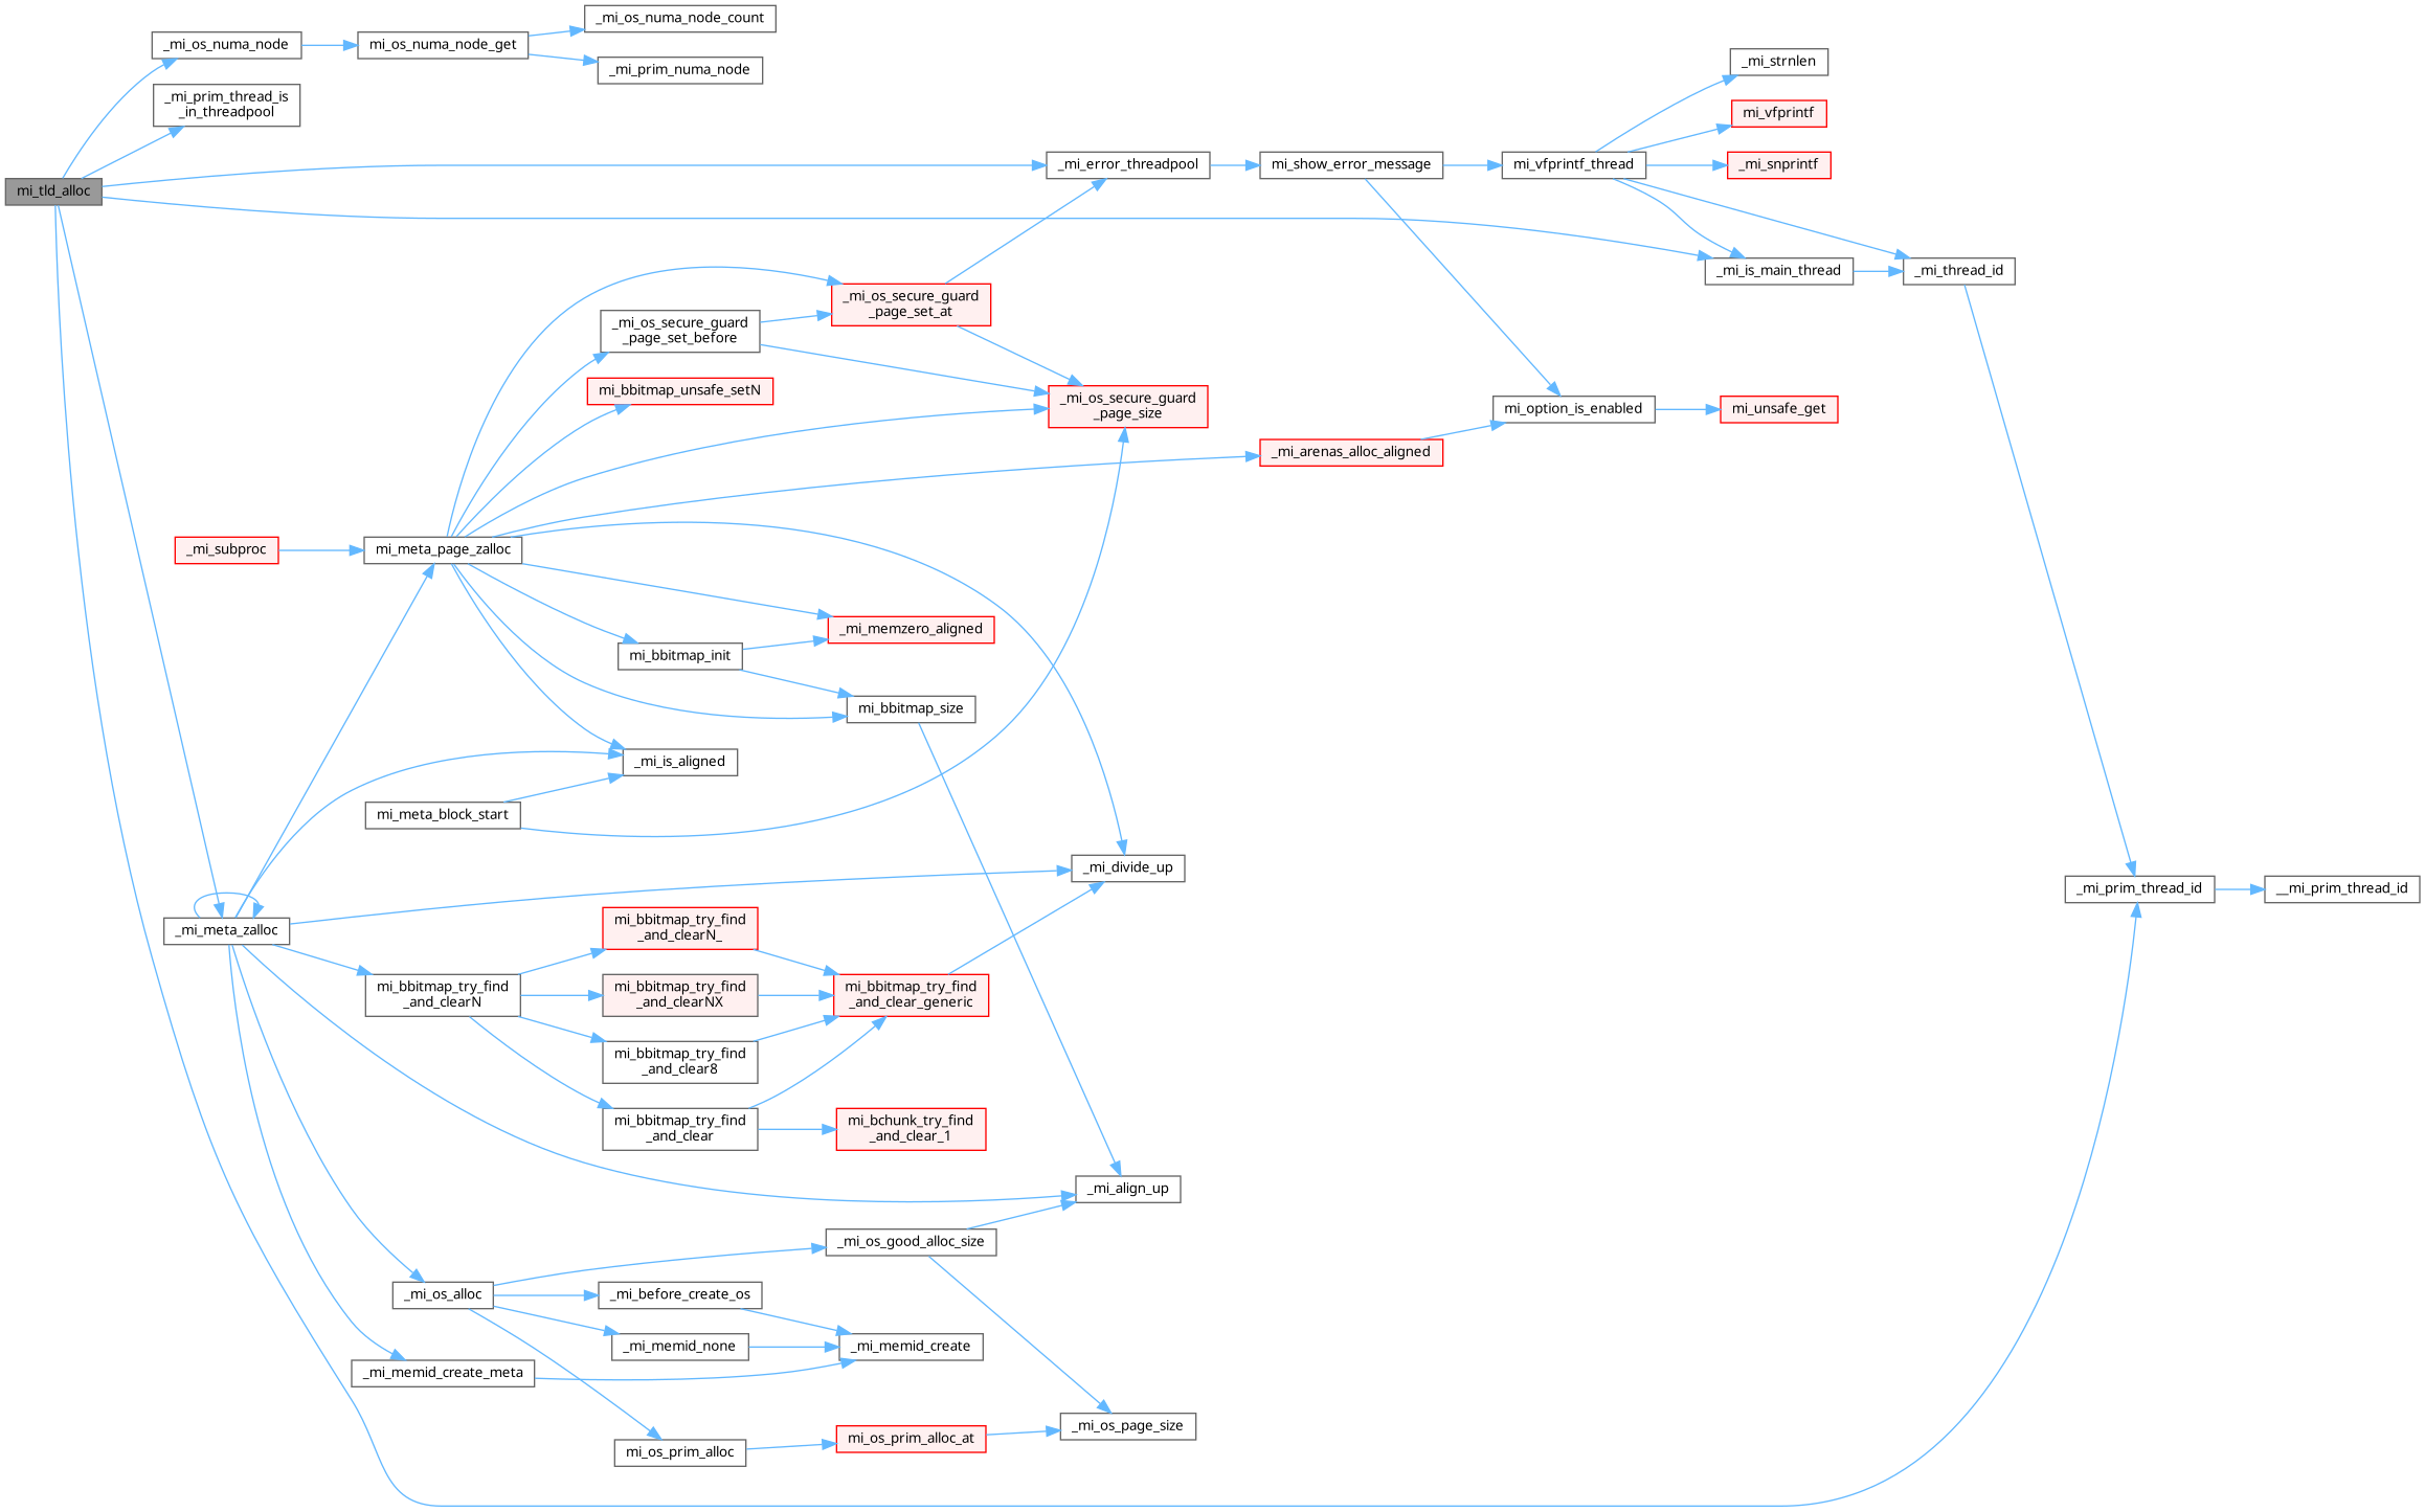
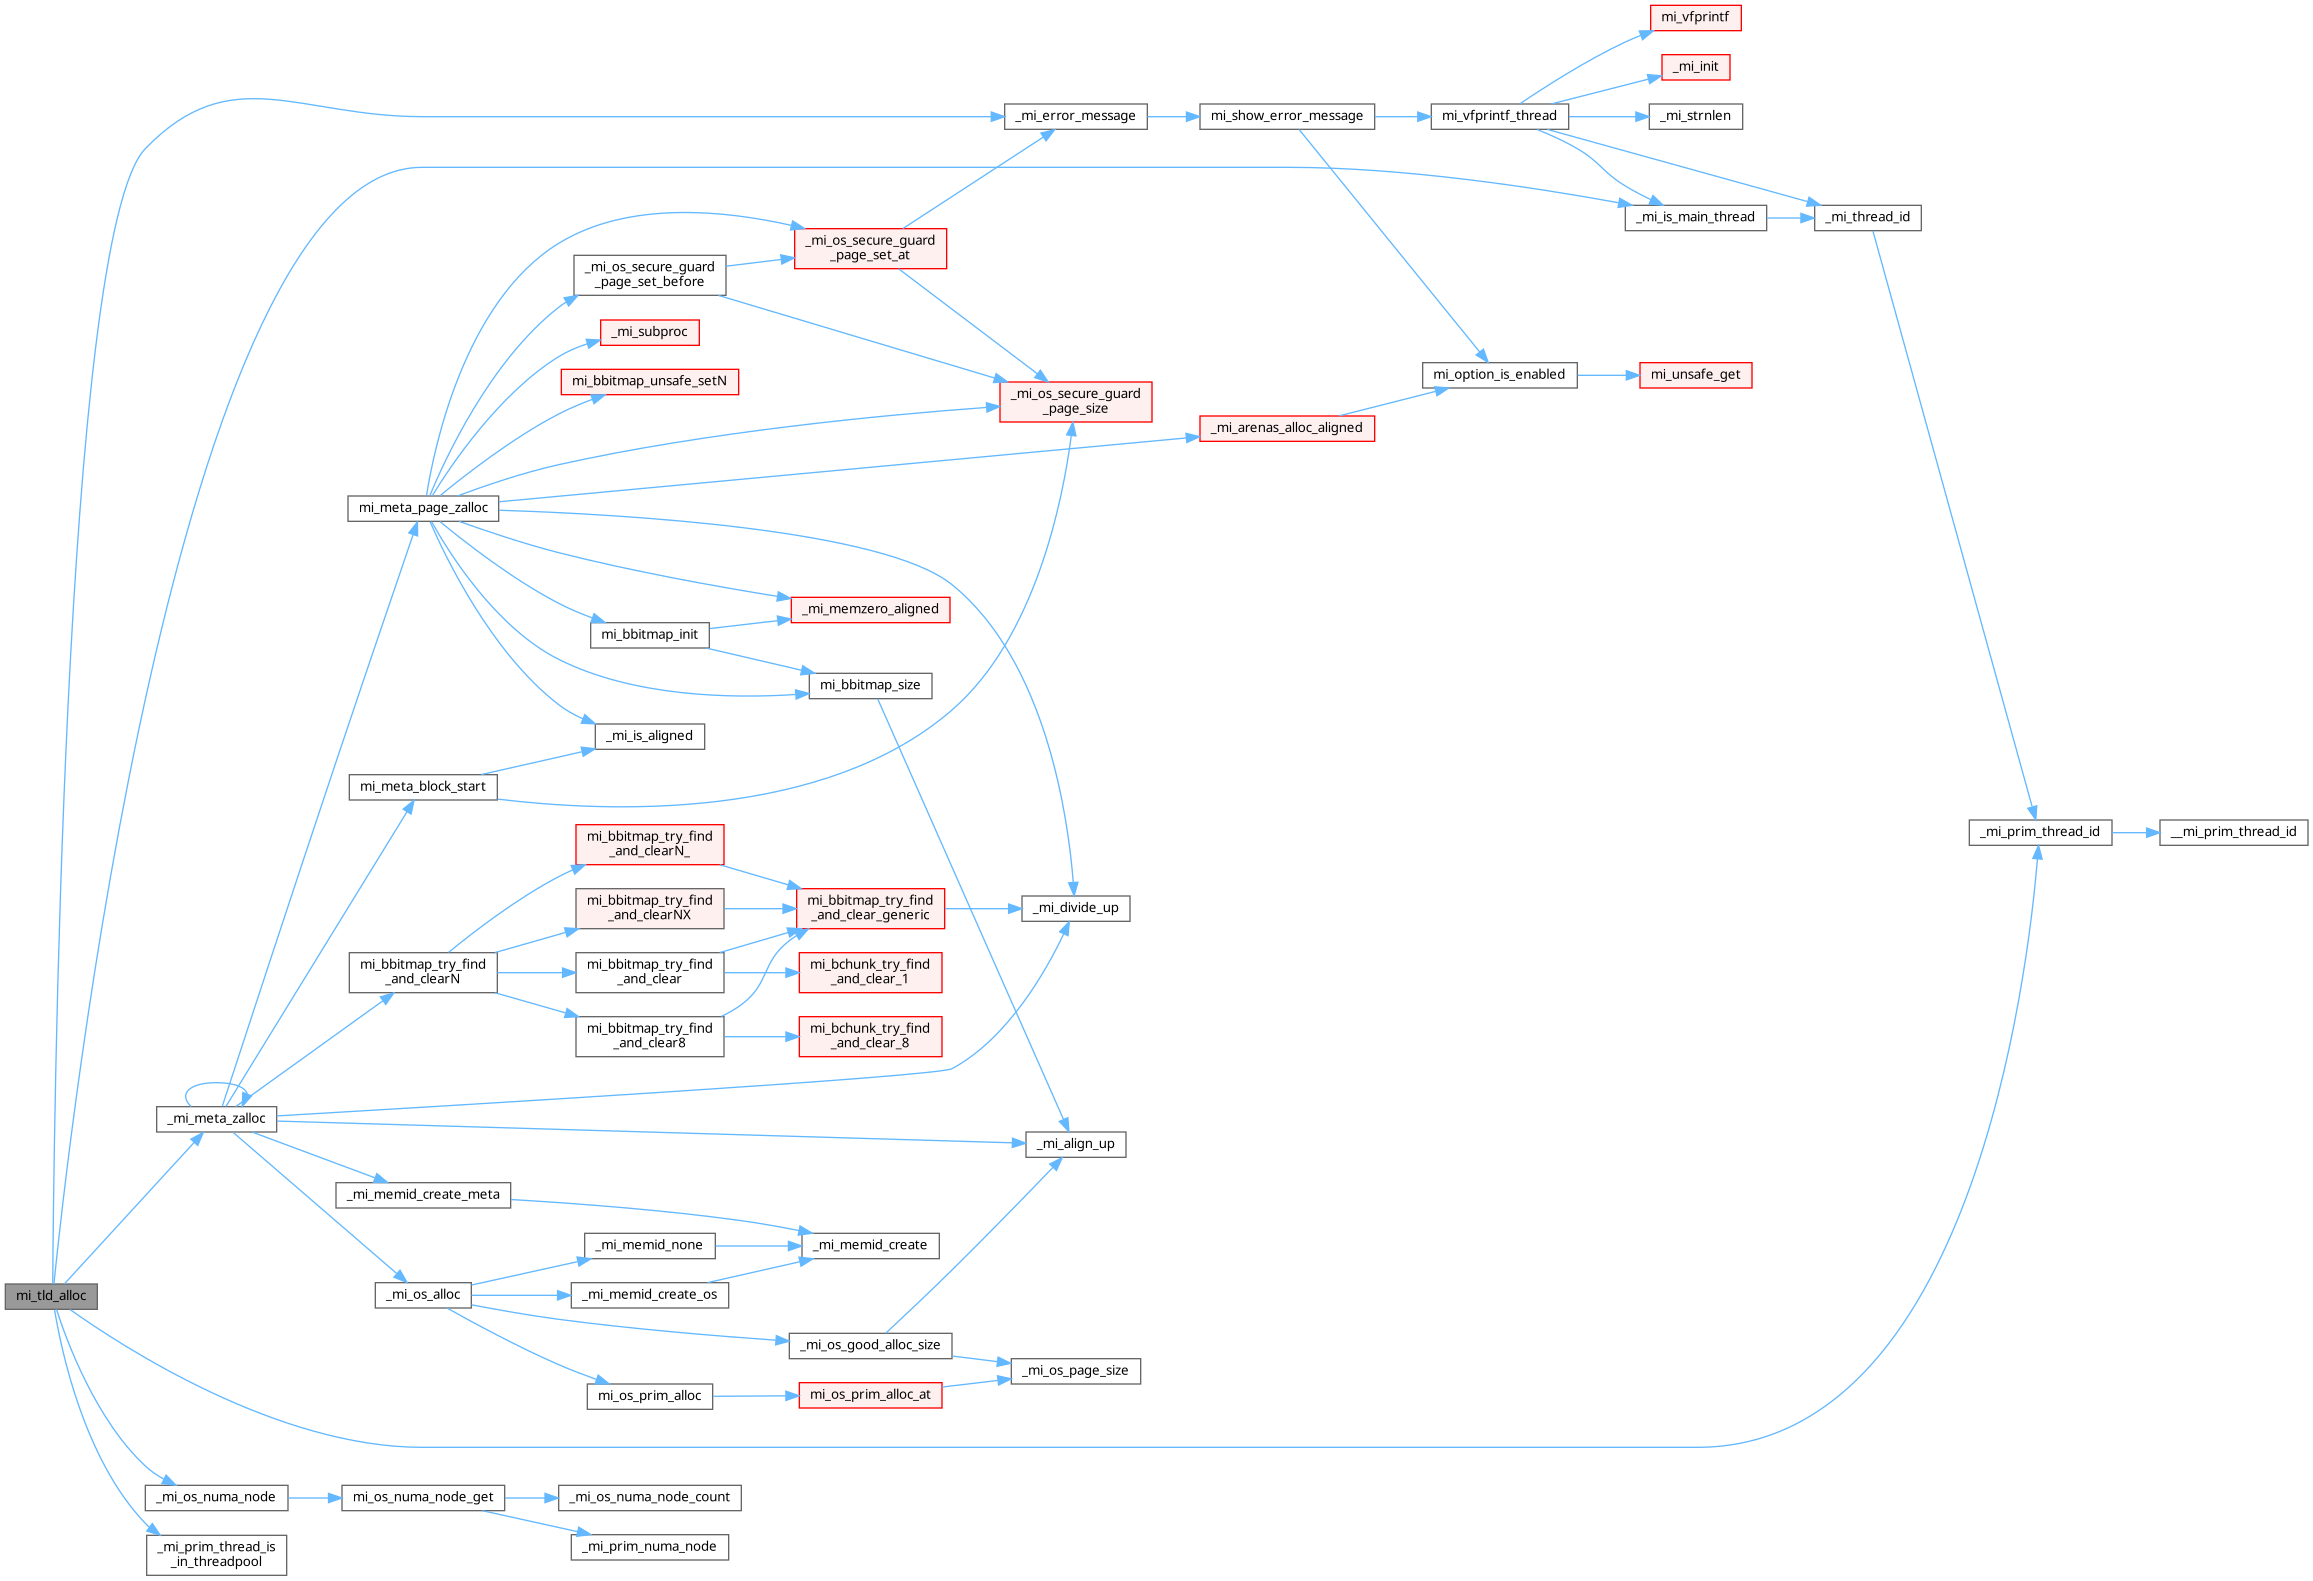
  digraph {
    fontname="Noto Sans"
    rankdir=LR
    node [color=grey40 fillcolor=white fontname="Noto Sans" fontsize=10 shape=box style=filled]
    edge [color=steelblue1 fontname="Noto Sans" fontsize=10 labelfontname=Helvetica labelfontsize=10 style=solid]
    n1 [color=gray40 fillcolor=grey60 fontcolor=black height=0.2 label=mi_tld_alloc width=0.4]
-   n2 [height=0.2 label=_mi_error_threadpool width=0.4]
+   n2 [height=0.2 label=_mi_error_message width=0.4]
    n3 [height=0.2 label=_mi_is_main_thread width=0.4]
    n4 [height=0.2 label=_mi_prim_thread_id width=0.4]
    n5 [height=0.2 label=_mi_meta_zalloc width=0.4]
    n6 [height=0.2 label=_mi_os_numa_node width=0.4]
    n7 [height=0.2 label="_mi_prim_thread_is\l_in_threadpool" width=0.4]
    n8 [height=0.2 label=mi_show_error_message width=0.4]
    n9 [height=0.2 label=_mi_thread_id width=0.4]
    n10 [height=0.2 label=__mi_prim_thread_id width=0.4]
    n11 [height=0.2 label=_mi_align_up width=0.4]
    n12 [height=0.2 label=_mi_divide_up width=0.4]
    n13 [height=0.2 label=_mi_memid_create_meta width=0.4]
    n14 [height=0.2 label=_mi_os_alloc width=0.4]
    n15 [height=0.2 label="mi_bbitmap_try_find\l_and_clearN" width=0.4]
    n16 [height=0.2 label=mi_meta_block_start width=0.4]
    n17 [height=0.2 label=mi_meta_page_zalloc width=0.4]
    n18 [height=0.2 label=mi_os_numa_node_get width=0.4]
    n19 [height=0.2 label=mi_option_is_enabled width=0.4]
    n20 [height=0.2 label=mi_vfprintf_thread width=0.4]
    n21 [color=red fillcolor="#FFF0F0" height=0.2 label=mi_unsafe_get width=0.4]
-   n22 [color=red fillcolor="#FFF0F0" height=0.2 label=_mi_snprintf width=0.4]
+   n22 [color=red fillcolor="#FFF0F0" height=0.2 label=_mi_init width=0.4]
    n23 [height=0.2 label=_mi_strnlen width=0.4]
    n24 [color=red fillcolor="#FFF0F0" height=0.2 label=mi_vfprintf width=0.4]
    n25 [height=0.2 label=_mi_memid_create width=0.4]
-   n26 [height=0.2 label=_mi_before_create_os width=0.4]
+   n26 [height=0.2 label=_mi_memid_create_os width=0.4]
    n27 [height=0.2 label=_mi_memid_none width=0.4]
    n28 [height=0.2 label=_mi_os_good_alloc_size width=0.4]
    n29 [height=0.2 label=mi_os_prim_alloc width=0.4]
    n30 [height=0.2 label="mi_bbitmap_try_find\l_and_clear" width=0.4]
    n31 [height=0.2 label="mi_bbitmap_try_find\l_and_clear8" width=0.4]
    n32 [color=red fillcolor="#FFF0F0" height=0.2 label="mi_bbitmap_try_find\l_and_clearN_" width=0.4]
    n33 [fillcolor="#FFF0F0" height=0.2 label="mi_bbitmap_try_find\l_and_clearNX" width=0.4]
    n34 [height=0.2 label=_mi_is_aligned width=0.4]
    n35 [color=red fillcolor="#FFF0F0" height=0.2 label="_mi_os_secure_guard\l_page_size" width=0.4]
    n36 [color=red fillcolor="#FFF0F0" height=0.2 label=_mi_arenas_alloc_aligned width=0.4]
    n37 [color=red fillcolor="#FFF0F0" height=0.2 label=_mi_memzero_aligned width=0.4]
    n38 [color=red fillcolor="#FFF0F0" height=0.2 label="_mi_os_secure_guard\l_page_set_at" width=0.4]
    n39 [height=0.2 label="_mi_os_secure_guard\l_page_set_before" width=0.4]
    n40 [color=red fillcolor="#FFF0F0" height=0.2 label=_mi_subproc width=0.4]
    n41 [height=0.2 label=mi_bbitmap_init width=0.4]
    n42 [height=0.2 label=mi_bbitmap_size width=0.4]
    n43 [color=red fillcolor="#FFF0F0" height=0.2 label=mi_bbitmap_unsafe_setN width=0.4]
    n44 [height=0.2 label=_mi_os_page_size width=0.4]
    n45 [color=red fillcolor="#FFF0F0" height=0.2 label=mi_os_prim_alloc_at width=0.4]
    n46 [color=red fillcolor="#FFF0F0" height=0.2 label="mi_bbitmap_try_find\l_and_clear_generic" width=0.4]
    n47 [color=red fillcolor="#FFF0F0" height=0.2 label="mi_bchunk_try_find\l_and_clear_1" width=0.4]
+   n48 [color=red fillcolor="#FFF0F0" height=0.2 label="mi_bchunk_try_find\l_and_clear_8" width=0.4]
    n49 [height=0.2 label=_mi_os_numa_node_count width=0.4]
    n50 [height=0.2 label=_mi_prim_numa_node width=0.4]
    n1 -> n2
    n1 -> n3
    n1 -> n4
    n1 -> n5
    n1 -> n6
    n1 -> n7
    n2 -> n8
    n3 -> n9
    n4 -> n10
    n5 -> n5
    n5 -> n11
    n5 -> n12
    n5 -> n13
    n5 -> n14
    n5 -> n15
-   n5 -> n34
+   n5 -> n16
    n5 -> n17
    n6 -> n18
    n8 -> n19
    n8 -> n20
    n9 -> n4
    n13 -> n25
    n14 -> n26
    n14 -> n27
    n14 -> n28
    n14 -> n29
    n15 -> n30
    n15 -> n31
    n15 -> n32
    n15 -> n33
    n16 -> n34
    n16 -> n35
    n17 -> n12
    n17 -> n34
    n17 -> n35
    n17 -> n36
    n17 -> n37
    n17 -> n38
    n17 -> n39
-   n40 -> n17
+   n17 -> n40
    n17 -> n41
    n17 -> n42
    n17 -> n43
    n18 -> n49
    n18 -> n50
    n19 -> n21
    n20 -> n3
    n20 -> n9
    n20 -> n22
    n20 -> n23
    n20 -> n24
    n26 -> n25
    n27 -> n25
    n28 -> n11
    n28 -> n44
    n29 -> n45
    n30 -> n46
    n30 -> n47
    n31 -> n46
+   n31 -> n48
    n32 -> n46
    n33 -> n46
    n36 -> n19
    n38 -> n2
    n38 -> n35
    n39 -> n35
    n39 -> n38
    n41 -> n37
    n41 -> n42
    n42 -> n11
    n45 -> n44
    n46 -> n12
  }
